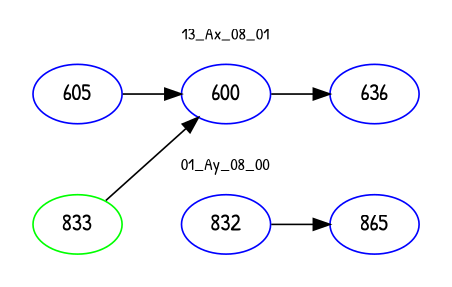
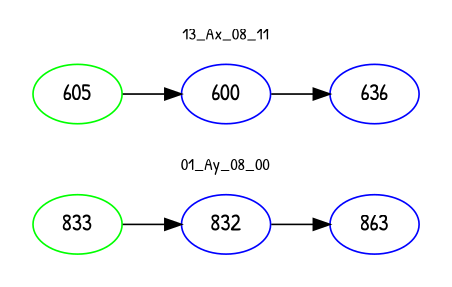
  digraph {
    fontname="Patrick Hand"
    rankdir=LR
    node [color=blue fontname="Patrick Hand"]
    edge [color=black fontname="Patrick Hand"]
-   n1 [label=605]
+   n1 [color=green label=605]
    n2 [label=600]
    n3 [label=636]
    n4 [color=green label=833]
    n5 [label=832]
-   n6 [label=865]
+   n6 [label=863]
    subgraph cluster_1 {
      color=white
      fontsize=10
-     label="13_Ax_08_01"
+     label="13_Ax_08_11"
      n1
      n2
      n3
    }
    subgraph cluster_2 {
      color=white
      fontsize=10
      label="01_Ay_08_00"
      n4
      n5
      n6
    }
    n1 -> n2
    n2 -> n3
-   n4 -> n2
+   n4 -> n5
    n5 -> n6
  }
